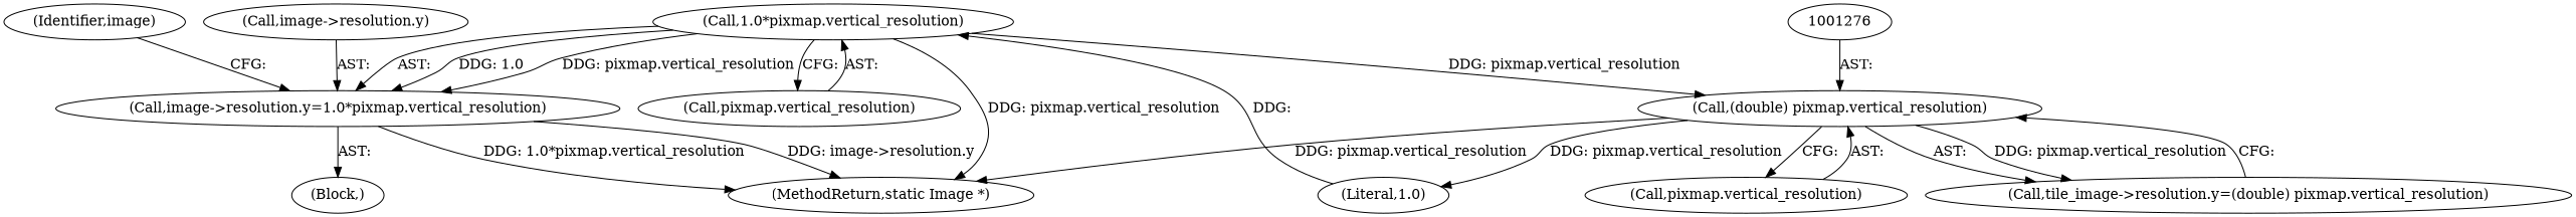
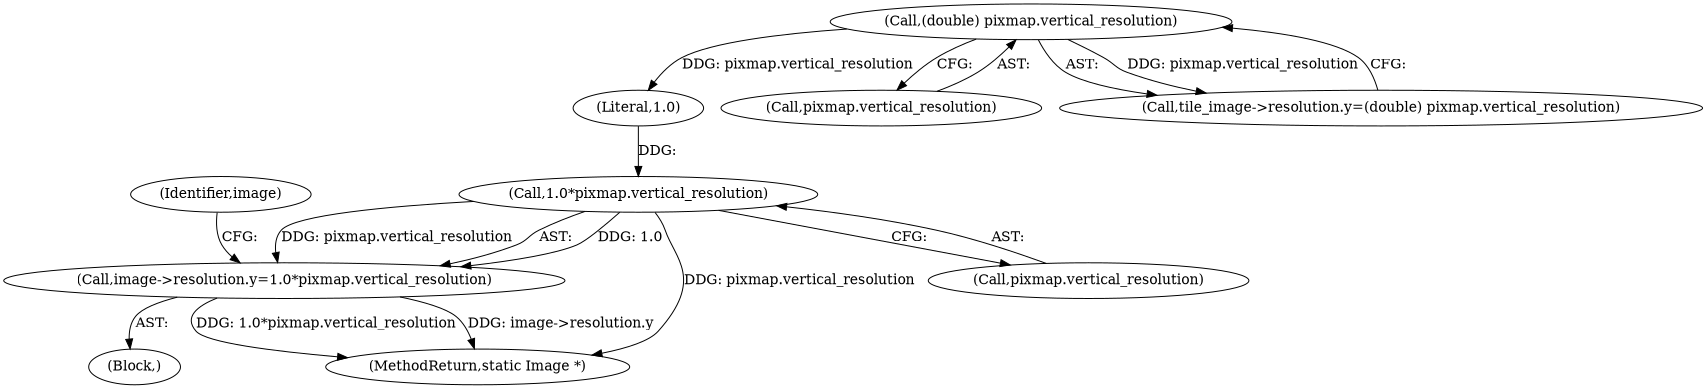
  digraph {
    n1 [label="(Call,image->resolution.y=1.0*pixmap.vertical_resolution)"]
    n2 [label="(Block,)"]
    n3 [label="(MethodReturn,static Image *)"]
    n4 [label="(Call,1.0*pixmap.vertical_resolution)"]
    n5 [label="(Call,(double) pixmap.vertical_resolution)"]
    n6 [label="(Call,pixmap.vertical_resolution)"]
    n7 [label="(Call,pixmap.vertical_resolution)"]
    n8 [label="(Call,tile_image->resolution.y=(double) pixmap.vertical_resolution)"]
    n9 [label="(Literal,1.0)"]
-   n10 [label="(Call,image->resolution.y)"]
    n11 [label="(Identifier,image)"]
-   1001276
    n1 -> n2 [label="AST: "]
    n1 -> n3 [label="DDG: 1.0*pixmap.vertical_resolution"]
    n1 -> n3 [label="DDG: image->resolution.y"]
    n4 -> n1 [label="AST: "]
    n4 -> n1 [label="DDG: 1.0"]
    n4 -> n1 [label="DDG: pixmap.vertical_resolution"]
    n4 -> n3 [label="DDG: pixmap.vertical_resolution"]
-   n4 -> n5 [label="DDG: pixmap.vertical_resolution"]
    n4 -> n6 [label="CFG: "]
-   n5 -> n3 [label="DDG: pixmap.vertical_resolution"]
    n5 -> n7 [label="CFG: "]
    n5 -> n8 [label="AST: "]
    n5 -> n8 [label="DDG: pixmap.vertical_resolution"]
    n5 -> n9 [label="DDG: pixmap.vertical_resolution"]
    n6 -> n4 [label="AST: "]
    n7 -> n5 [label="AST: "]
    n8 -> n5 [label="CFG: "]
    n9 -> n4 [label="DDG: "]
-   n10 -> n1 [label="AST: "]
    n11 -> n1 [label="CFG: "]
-   1001276 -> n5 [label="AST: "]
  }
